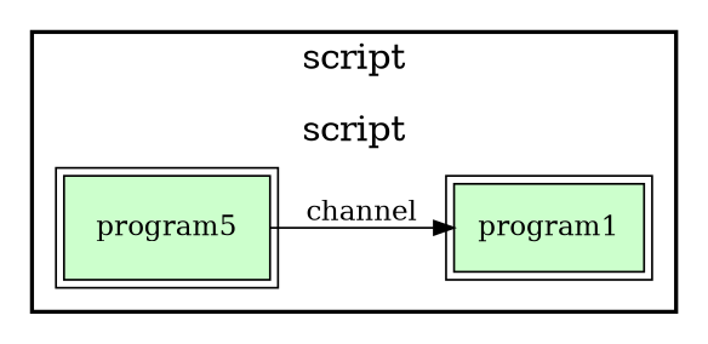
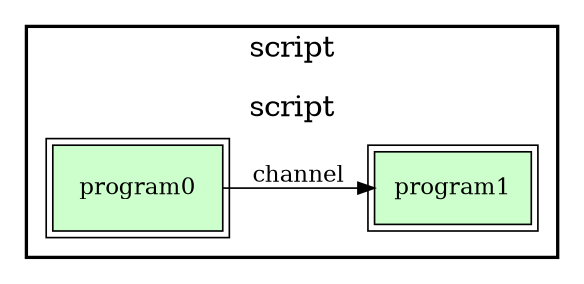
  digraph {
    rankdir=LR
    node [fillcolor="#CCFFCC" peripheries=2 shape=box style=filled]
-   n1 [label=program5 width=0.1]
+   n1 [label=program0 width=0.1]
    n2 [label=program1 width=0.1]
    subgraph cluster_1 {
      fontsize=18
      label=script
      penwidth=2
      subgraph cluster_2 {
        color=white
        fontsize=18
        penwidth=2
        n1
        n2
      }
    }
    n1 -> n2 [label=channel]
  }
